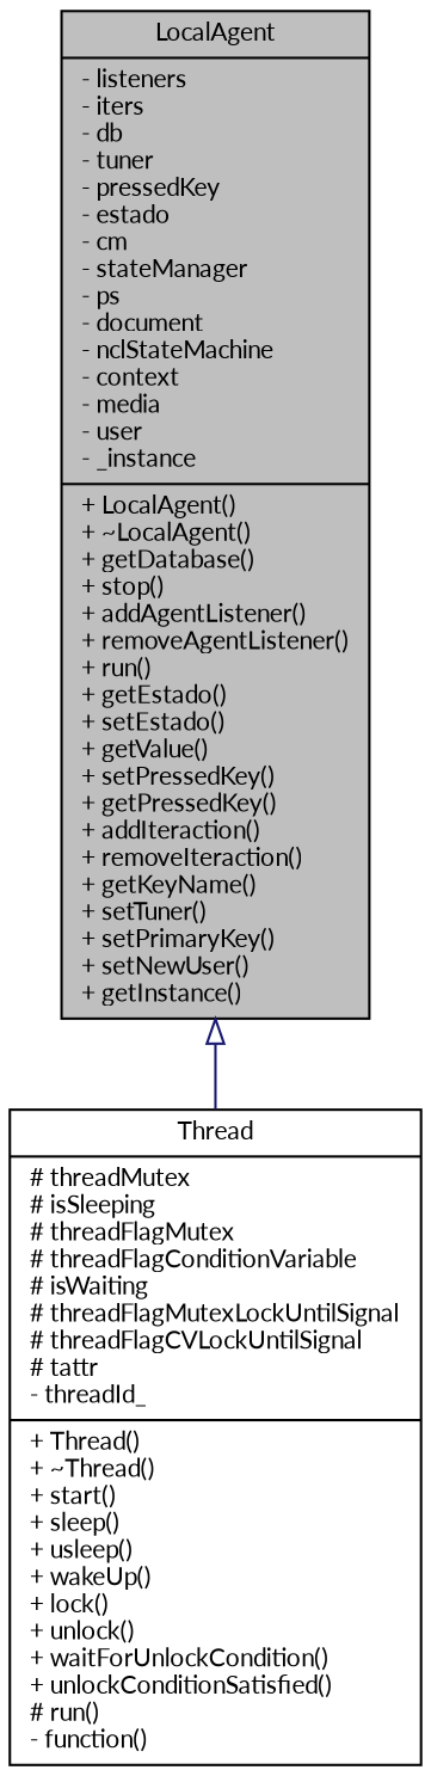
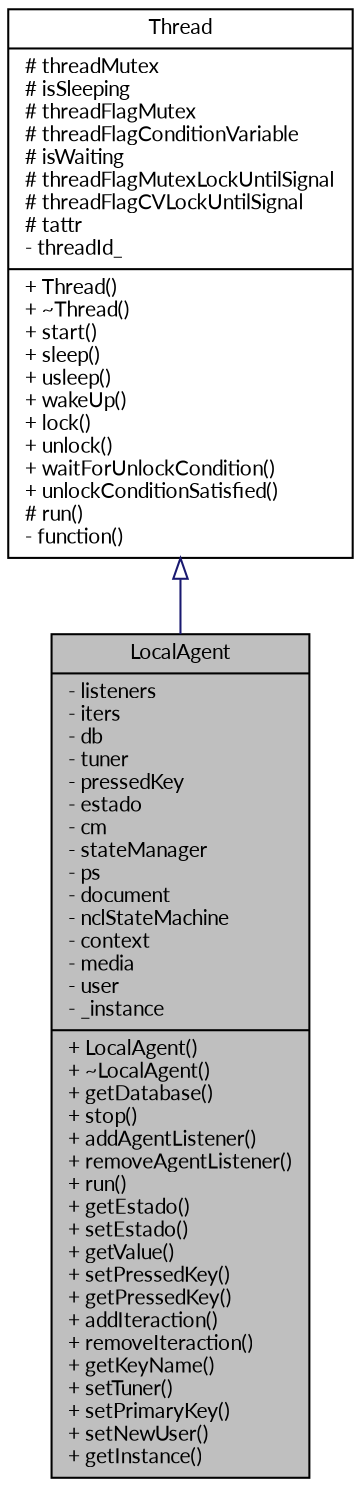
  digraph {
    fontname=Lato
    node [color=black fontname=Lato fontsize=10 shape=record style=filled]
    n1 [fillcolor=grey75 fontcolor=black height=0.2 label="{LocalAgent\n|- listeners\l- iters\l- db\l- tuner\l- pressedKey\l- estado\l- cm\l- stateManager\l- ps\l- document\l- nclStateMachine\l- context\l- media\l- user\l- _instance\l|+ LocalAgent()\l+ ~LocalAgent()\l+ getDatabase()\l+ stop()\l+ addAgentListener()\l+ removeAgentListener()\l+ run()\l+ getEstado()\l+ setEstado()\l+ getValue()\l+ setPressedKey()\l+ getPressedKey()\l+ addIteraction()\l+ removeIteraction()\l+ getKeyName()\l+ setTuner()\l+ setPrimaryKey()\l+ setNewUser()\l+ getInstance()\l}" width=0.4]
    n2 [fillcolor=white height=0.2 label="{Thread\n|# threadMutex\l# isSleeping\l# threadFlagMutex\l# threadFlagConditionVariable\l# isWaiting\l# threadFlagMutexLockUntilSignal\l# threadFlagCVLockUntilSignal\l# tattr\l- threadId_\l|+ Thread()\l+ ~Thread()\l+ start()\l+ sleep()\l+ usleep()\l+ wakeUp()\l+ lock()\l+ unlock()\l+ waitForUnlockCondition()\l+ unlockConditionSatisfied()\l# run()\l- function()\l}" width=0.4]
-   n1 -> n2 [arrowtail=empty color=midnightblue dir=back fontname=Lato fontsize=10 labelfontname="FreeSans.ttf" labelfontsize=10 style=solid]
+   n2 -> n1 [arrowtail=empty color=midnightblue dir=back fontname=Lato fontsize=10 labelfontname="FreeSans.ttf" labelfontsize=10 style=solid]
  }
